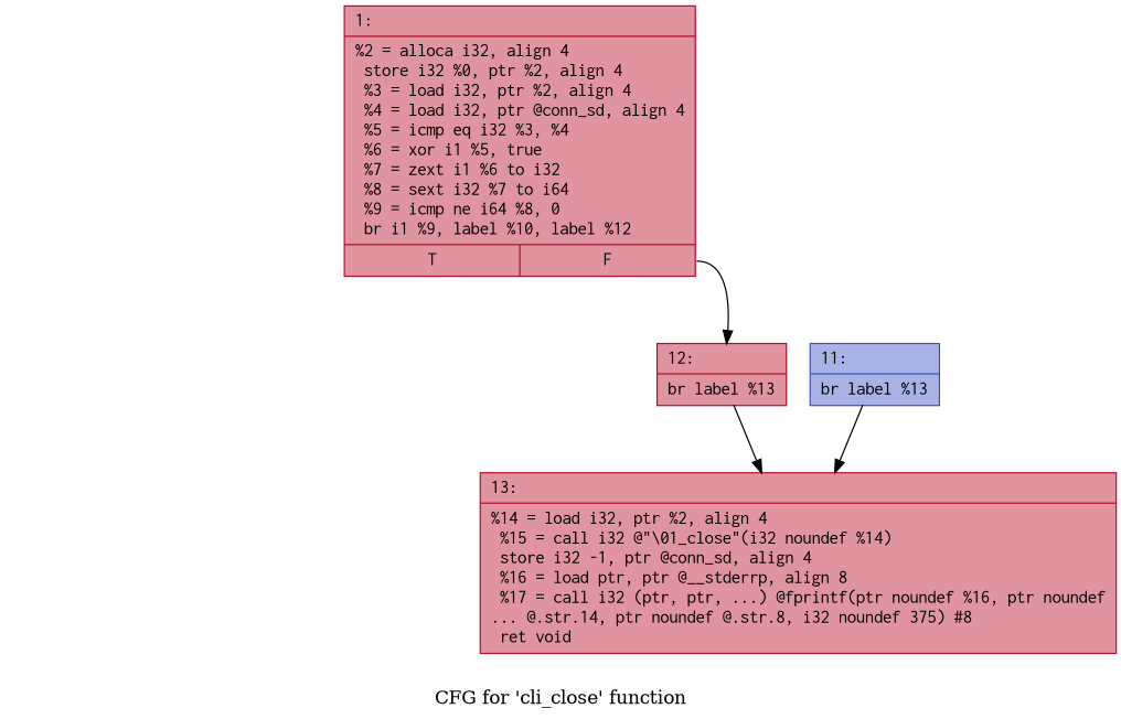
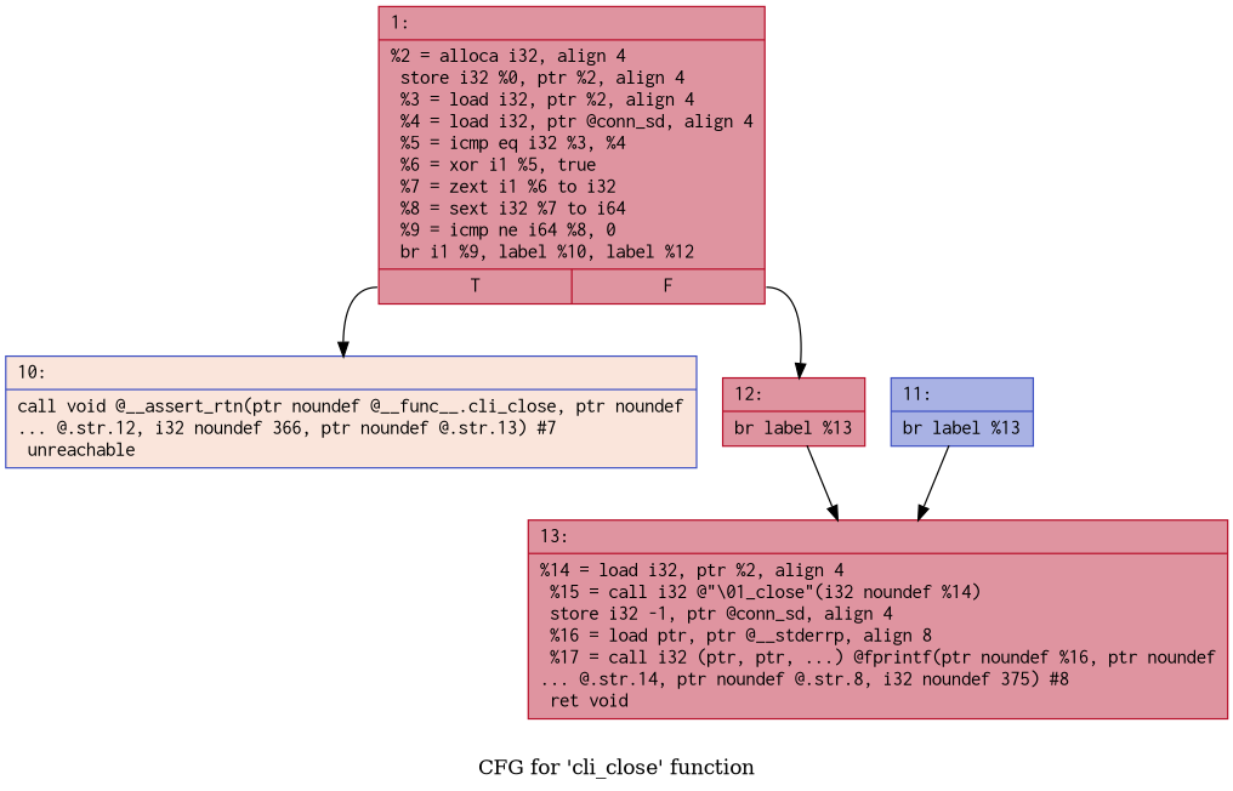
  digraph {
    label="CFG for 'cli_close' function"
    node [color="#b70d28ff" fillcolor="#b70d2870" fontname=Courier shape=record style=filled]
    n1 [label="{1:\l|  %2 = alloca i32, align 4\l  store i32 %0, ptr %2, align 4\l  %3 = load i32, ptr %2, align 4\l  %4 = load i32, ptr @conn_sd, align 4\l  %5 = icmp eq i32 %3, %4\l  %6 = xor i1 %5, true\l  %7 = zext i1 %6 to i32\l  %8 = sext i32 %7 to i64\l  %9 = icmp ne i64 %8, 0\l  br i1 %9, label %10, label %12\l|{<s0>T|<s1>F}}"]
+   n2 [color="#3d50c3ff" fillcolor="#f4c5ad70" label="{10:\l|  call void @__assert_rtn(ptr noundef @__func__.cli_close, ptr noundef\l... @.str.12, i32 noundef 366, ptr noundef @.str.13) #7\l  unreachable\l}"]
    n3 [label="{12:\l|  br label %13\l}"]
    n4 [label="{13:\l|  %14 = load i32, ptr %2, align 4\l  %15 = call i32 @\"\\01_close\"(i32 noundef %14)\l  store i32 -1, ptr @conn_sd, align 4\l  %16 = load ptr, ptr @__stderrp, align 8\l  %17 = call i32 (ptr, ptr, ...) @fprintf(ptr noundef %16, ptr noundef\l... @.str.14, ptr noundef @.str.8, i32 noundef 375) #8\l  ret void\l}"]
    n5 [color="#3d50c3ff" fillcolor="#3d50c370" label="{11:\l|  br label %13\l}"]
+   n1 -> n2 [tailport=s0]
    n1 -> n3 [tailport=s1]
    n3 -> n4
    n5 -> n4
  }
